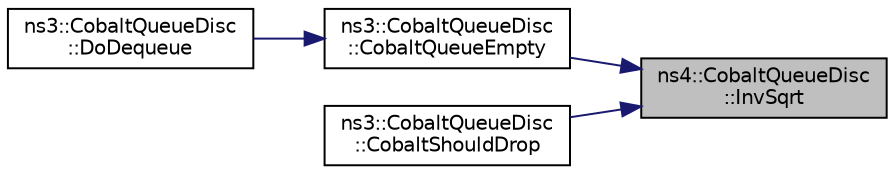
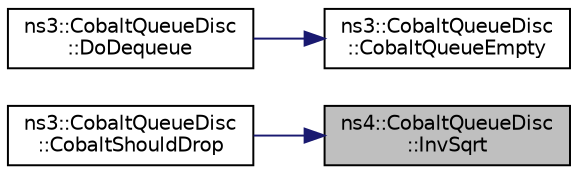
  digraph {
    rankdir=RL
    node [color=black fillcolor=white fontname=Helvetica fontsize=10 shape=record style=filled]
    edge [color=midnightblue dir=back fontname=Helvetica fontsize=10 labelfontname=Helvetica labelfontsize=10 style=solid]
    n1 [fillcolor=grey75 fontcolor=black height=0.2 label="ns4::CobaltQueueDisc\l::InvSqrt" width=0.4]
    n2 [height=0.2 label="ns3::CobaltQueueDisc\l::CobaltQueueEmpty" width=0.4]
    n3 [height=0.2 label="ns3::CobaltQueueDisc\l::CobaltShouldDrop" width=0.4]
    n4 [height=0.2 label="ns3::CobaltQueueDisc\l::DoDequeue" width=0.4]
-   n1 -> n2
    n1 -> n3
    n2 -> n4
  }
